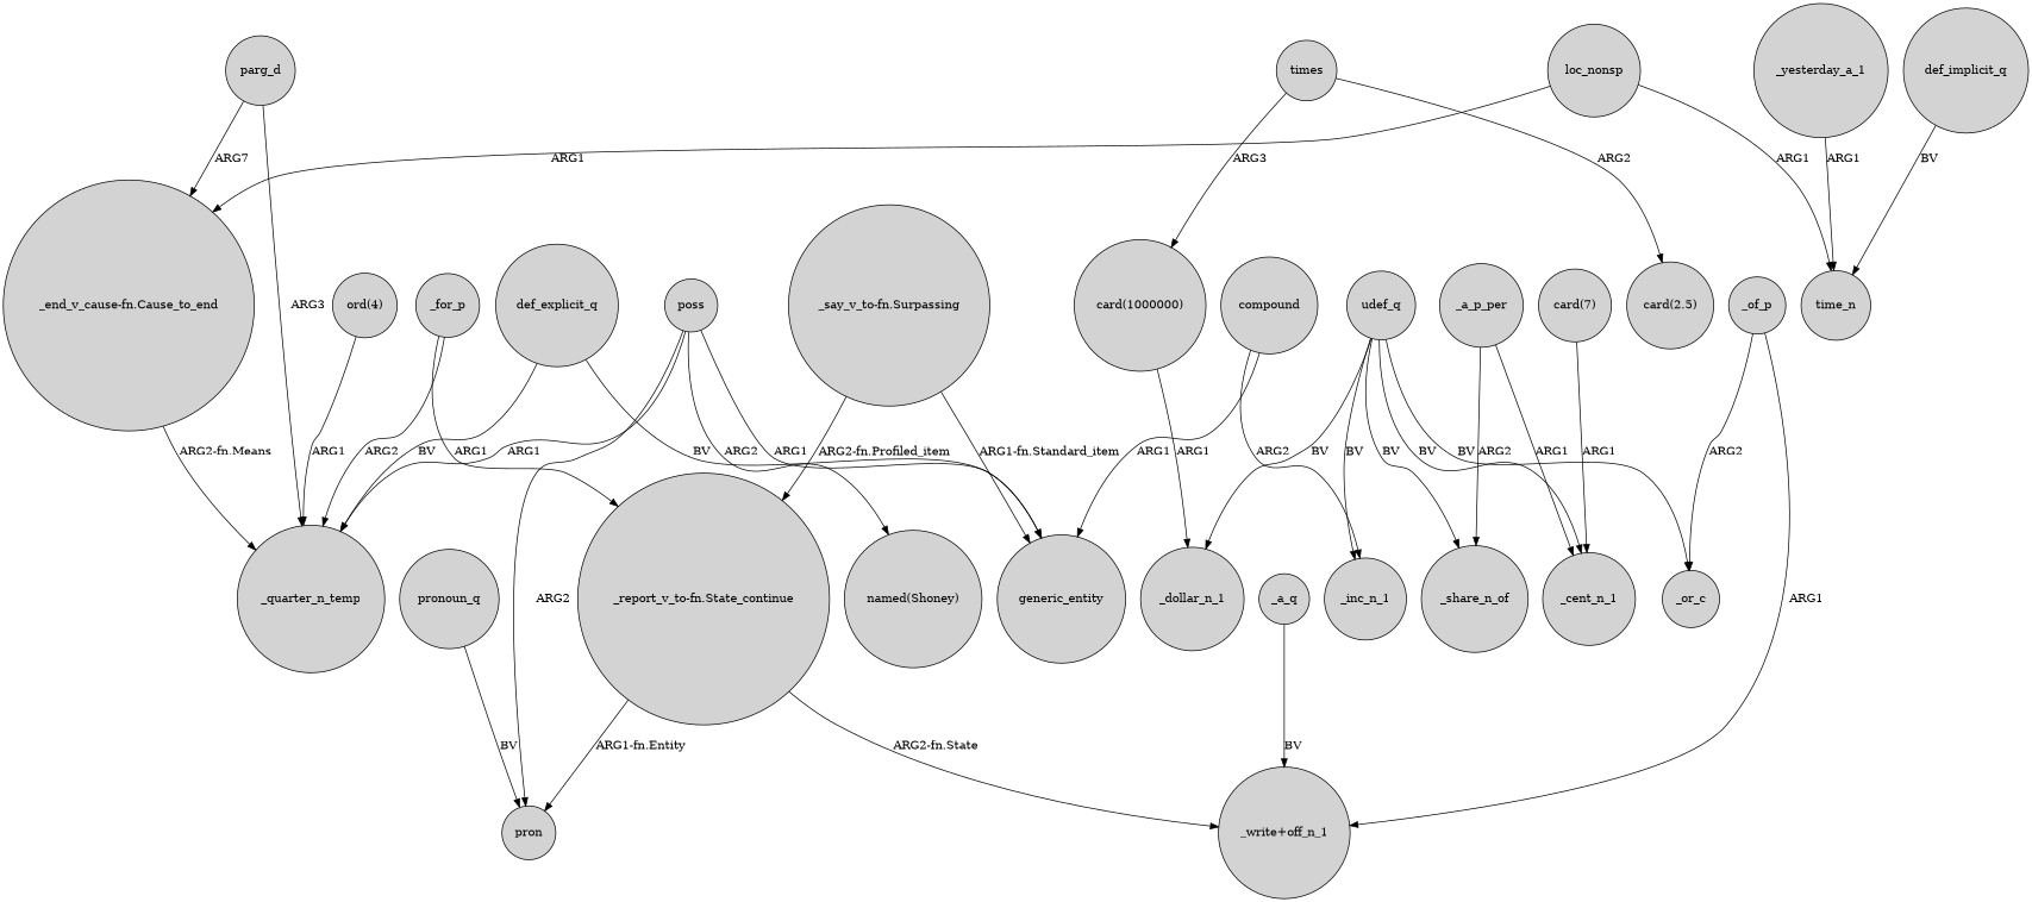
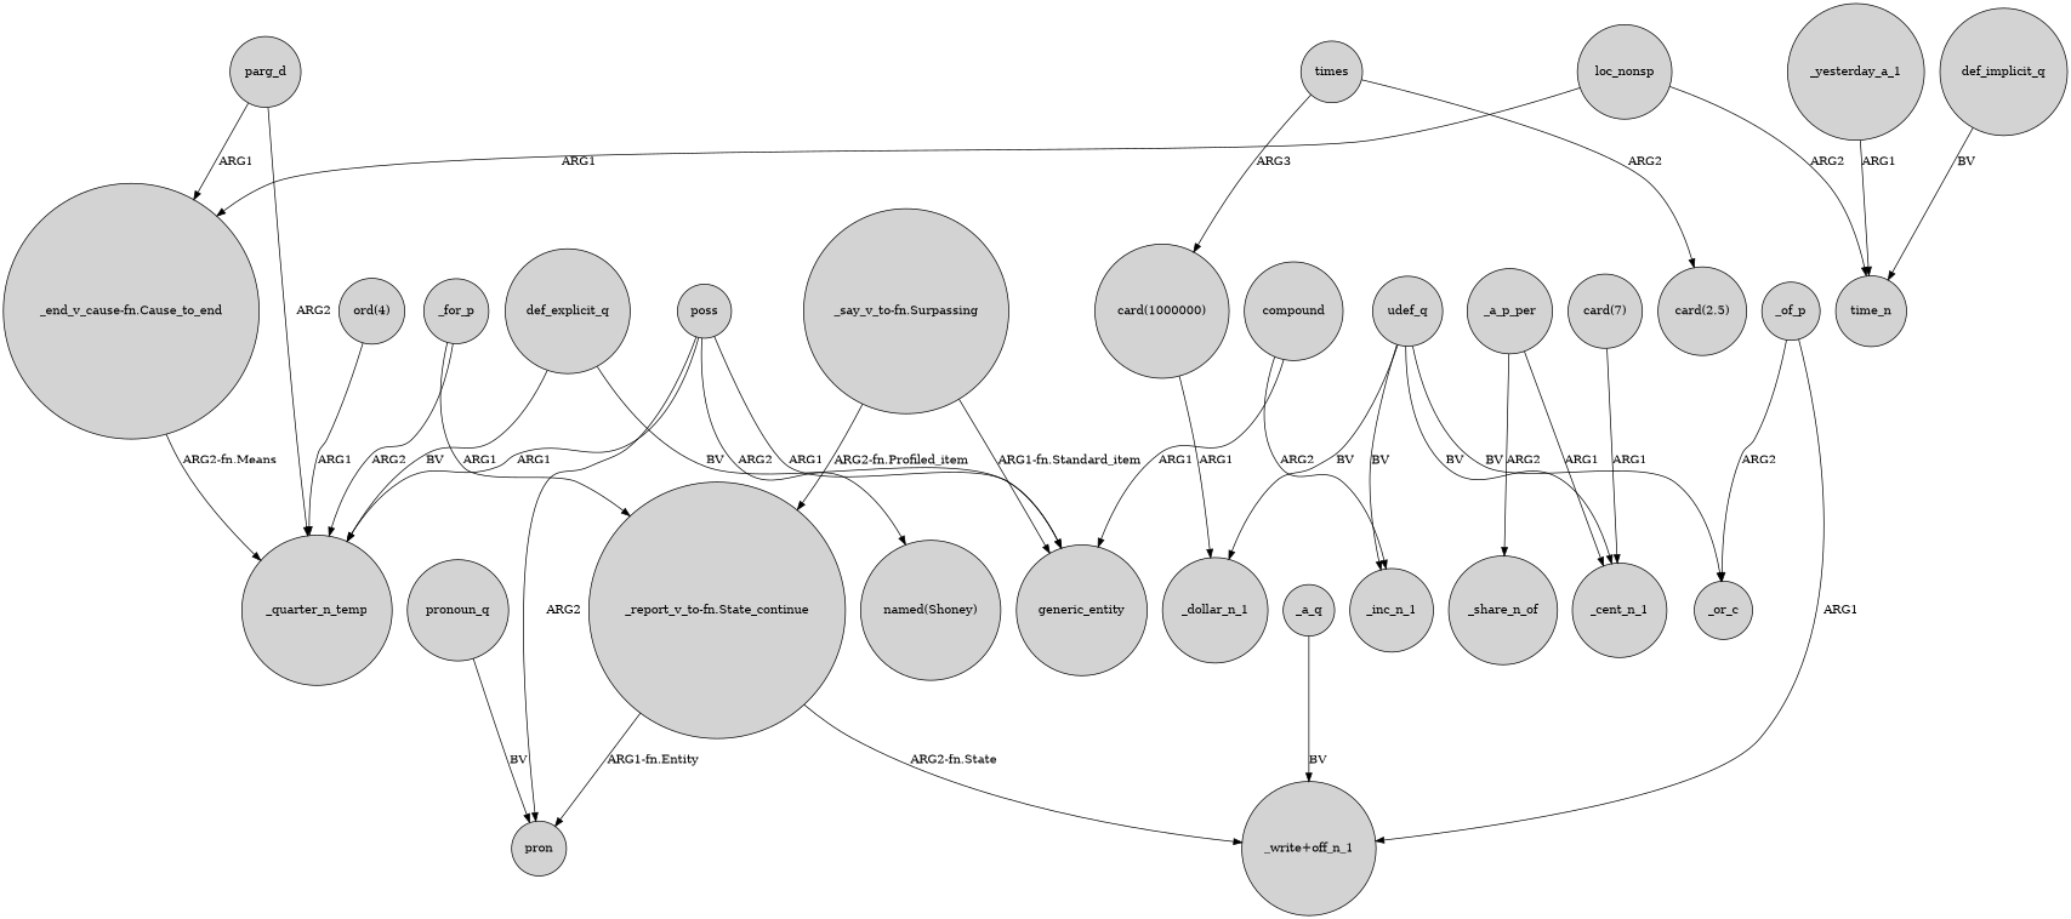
  digraph {
    node [shape=circle style=filled]
    parg_d
    "_end_v_cause-fn.Cause_to_end"
    _quarter_n_temp
    def_explicit_q
    generic_entity
    _a_p_per
    _cent_n_1
    _share_n_of
    "_report_v_to-fn.State_continue"
    pron
    "_write+off_n_1"
    "_say_v_to-fn.Surpassing"
    times
    "card(1000000)"
    "card(2.5)"
    _dollar_n_1
    _yesterday_a_1
    time_n
    udef_q
    _or_c
    _inc_n_1
    _for_p
    poss
    "named(Shoney)"
    pronoun_q
    compound
    _of_p
    loc_nonsp
    "ord(4)"
    _a_q
    "card(7)"
    def_implicit_q
-   parg_d -> "_end_v_cause-fn.Cause_to_end" [label=ARG7]
-   parg_d -> _quarter_n_temp [label=ARG3]
+   parg_d -> "_end_v_cause-fn.Cause_to_end" [label=ARG1]
+   parg_d -> _quarter_n_temp [label=ARG2]
    "_end_v_cause-fn.Cause_to_end" -> _quarter_n_temp [label="ARG2-fn.Means"]
    def_explicit_q -> _quarter_n_temp [label=BV]
    def_explicit_q -> generic_entity [label=BV]
    _a_p_per -> _cent_n_1 [label=ARG1]
    _a_p_per -> _share_n_of [label=ARG2]
    "_report_v_to-fn.State_continue" -> pron [label="ARG1-fn.Entity"]
    "_report_v_to-fn.State_continue" -> "_write+off_n_1" [label="ARG2-fn.State"]
    "_say_v_to-fn.Surpassing" -> generic_entity [label="ARG1-fn.Standard_item"]
    "_say_v_to-fn.Surpassing" -> "_report_v_to-fn.State_continue" [label="ARG2-fn.Profiled_item"]
    times -> "card(1000000)" [label=ARG3]
    times -> "card(2.5)" [label=ARG2]
    "card(1000000)" -> _dollar_n_1 [label=ARG1]
    _yesterday_a_1 -> time_n [label=ARG1]
    udef_q -> _cent_n_1 [label=BV]
-   udef_q -> _share_n_of [label=BV]
    udef_q -> _dollar_n_1 [label=BV]
    udef_q -> _or_c [label=BV]
    udef_q -> _inc_n_1 [label=BV]
    _for_p -> _quarter_n_temp [label=ARG2]
    _for_p -> "_report_v_to-fn.State_continue" [label=ARG1]
    poss -> _quarter_n_temp [label=ARG1]
    poss -> generic_entity [label=ARG1]
    poss -> pron [label=ARG2]
    poss -> "named(Shoney)" [label=ARG2]
    pronoun_q -> pron [label=BV]
    compound -> generic_entity [label=ARG1]
    compound -> _inc_n_1 [label=ARG2]
    _of_p -> "_write+off_n_1" [label=ARG1]
    _of_p -> _or_c [label=ARG2]
    loc_nonsp -> "_end_v_cause-fn.Cause_to_end" [label=ARG1]
-   loc_nonsp -> time_n [label=ARG1]
+   loc_nonsp -> time_n [label=ARG2]
    "ord(4)" -> _quarter_n_temp [label=ARG1]
    _a_q -> "_write+off_n_1" [label=BV]
    "card(7)" -> _cent_n_1 [label=ARG1]
    def_implicit_q -> time_n [label=BV]
  }
